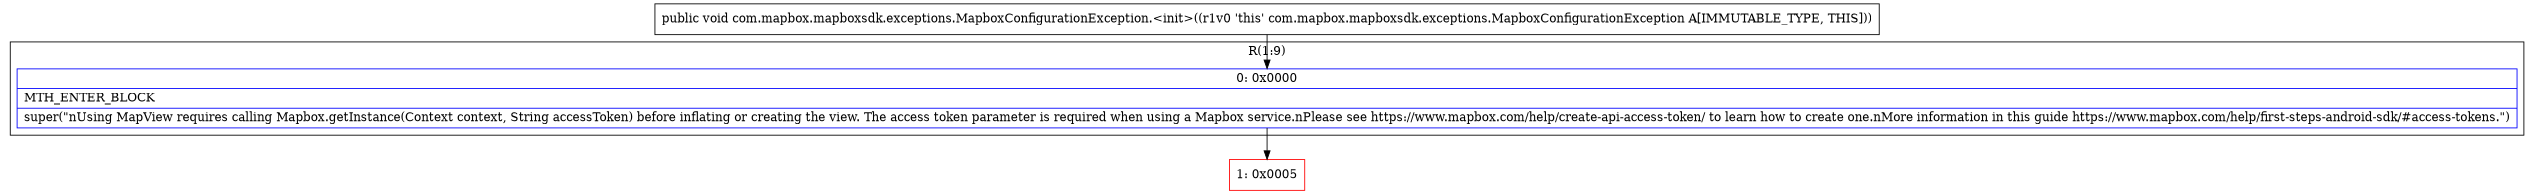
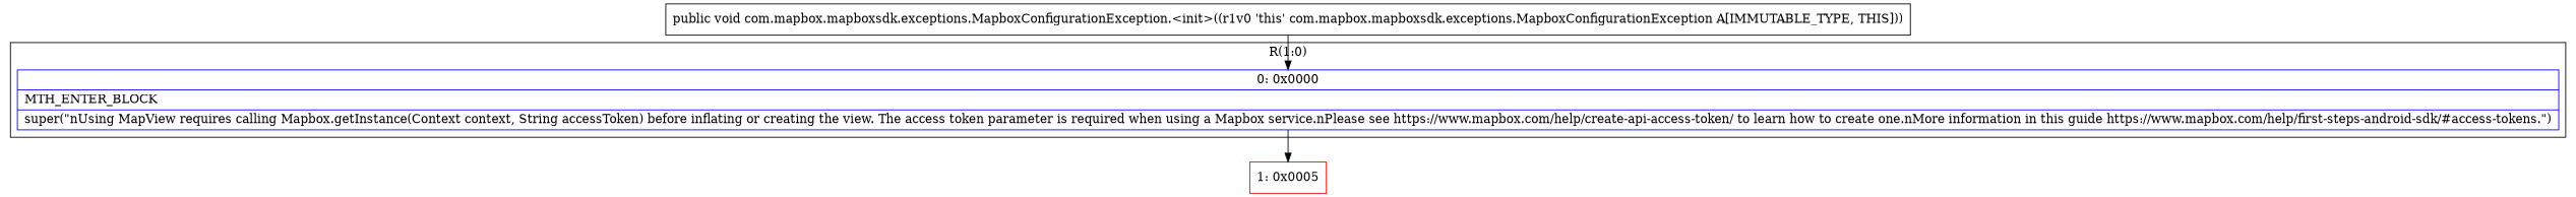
  digraph {
    node [shape=record]
    n1 [color=blue label="{0\:\ 0x0000|MTH_ENTER_BLOCK\l|super(\"nUsing MapView requires calling Mapbox.getInstance(Context context, String accessToken) before inflating or creating the view. The access token parameter is required when using a Mapbox service.nPlease see https:\/\/www.mapbox.com\/help\/create\-api\-access\-token\/ to learn how to create one.nMore information in this guide https:\/\/www.mapbox.com\/help\/first\-steps\-android\-sdk\/#access\-tokens.\")\l}"]
    n2 [color=red label="{1\:\ 0x0005}"]
    n3 [label="{public void com.mapbox.mapboxsdk.exceptions.MapboxConfigurationException.\<init\>((r1v0 'this' com.mapbox.mapboxsdk.exceptions.MapboxConfigurationException A[IMMUTABLE_TYPE, THIS])) }"]
    subgraph cluster_1 {
-     label="R(1:9)"
+     label="R(1:0)"
      n1
    }
    n1 -> n2
    n3 -> n1
  }
